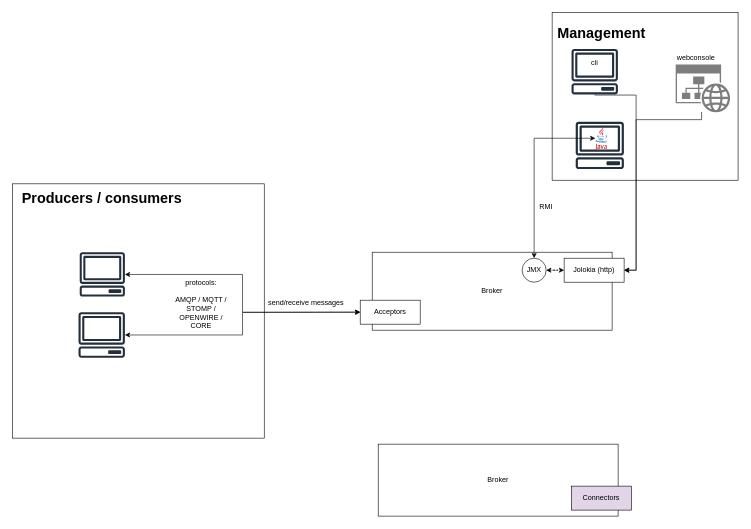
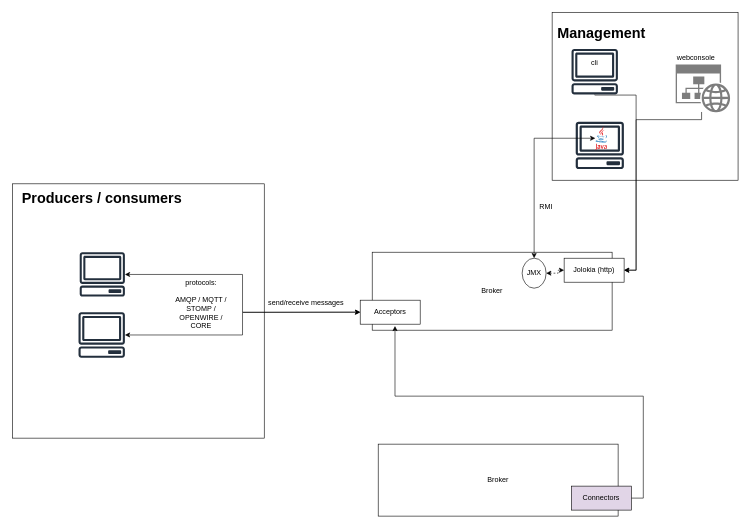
  <mxCell id="0" style=";html=1;" />
  <mxCell id="1" style=";html=1;" parent="0" />
  <mxCell id="2" value="" style="rounded=0;whiteSpace=wrap;html=1;" parent="1" vertex="1"><mxGeometry x="920" y="20" width="310" height="280" as="geometry" /></mxCell>
  <mxCell id="3" value="" style="sketch=0;outlineConnect=0;fontColor=#232F3E;gradientColor=none;fillColor=#232F3D;strokeColor=none;dashed=0;verticalLabelPosition=bottom;verticalAlign=top;align=center;html=1;fontSize=12;fontStyle=0;aspect=fixed;pointerEvents=1;shape=mxgraph.aws4.client;" parent="1" vertex="1"><mxGeometry x="958.95" y="202.5" width="81.05" height="78.97" as="geometry" /></mxCell>
  <mxCell id="4" value="" style="rounded=0;whiteSpace=wrap;html=1;" parent="1" vertex="1"><mxGeometry x="20" y="306" width="420" height="424" as="geometry" /></mxCell>
  <mxCell id="5" value="&lt;div&gt;Broker&lt;/div&gt;" style="whiteSpace=wrap;html=1;align=center;" parent="1" vertex="1"><mxGeometry x="620" y="420" width="400" height="130" as="geometry" /></mxCell>
  <mxCell id="6" value="Acceptors" style="whiteSpace=wrap;html=1;align=center;" parent="1" vertex="1"><mxGeometry x="600" y="500" width="100" height="40" as="geometry" /></mxCell>
  <mxCell id="7" style="edgeStyle=orthogonalEdgeStyle;rounded=0;orthogonalLoop=1;jettySize=auto;html=1;startArrow=classic;startFill=1;" parent="1" source="8" edge="1"><mxGeometry relative="1" as="geometry"><mxPoint x="600" y="520" as="targetPoint" /></mxGeometry></mxCell>
  <mxCell id="8" value="" style="sketch=0;outlineConnect=0;fontColor=#232F3E;gradientColor=none;fillColor=#232F3D;strokeColor=none;dashed=0;verticalLabelPosition=bottom;verticalAlign=top;align=center;html=1;fontSize=12;fontStyle=0;aspect=fixed;pointerEvents=1;shape=mxgraph.aws4.client;" parent="1" vertex="1"><mxGeometry x="130" y="520" width="78" height="76" as="geometry" /></mxCell>
  <mxCell id="9" style="edgeStyle=orthogonalEdgeStyle;rounded=0;orthogonalLoop=1;jettySize=auto;html=1;entryX=0;entryY=0.5;entryDx=0;entryDy=0;startArrow=classic;startFill=1;" parent="1" source="10" target="6" edge="1"><mxGeometry relative="1" as="geometry" /></mxCell>
  <mxCell id="10" value="" style="sketch=0;outlineConnect=0;fontColor=#232F3E;gradientColor=none;fillColor=#232F3D;strokeColor=none;dashed=0;verticalLabelPosition=bottom;verticalAlign=top;align=center;html=1;fontSize=12;fontStyle=0;aspect=fixed;pointerEvents=1;shape=mxgraph.aws4.client;" parent="1" vertex="1"><mxGeometry x="132" y="420" width="76" height="74.05" as="geometry" /></mxCell>
  <mxCell id="11" value="&lt;br&gt;protocols:&lt;br&gt;&lt;br&gt;AMQP / MQTT / STOMP /&lt;br&gt;OPENWIRE /&lt;br&gt;CORE" style="text;html=1;align=center;verticalAlign=middle;whiteSpace=wrap;rounded=0;" parent="1" vertex="1"><mxGeometry x="280" y="470" width="110" height="60" as="geometry" /></mxCell>
  <mxCell id="12" value="send/receive messages" style="text;html=1;align=center;verticalAlign=middle;whiteSpace=wrap;rounded=0;" parent="1" vertex="1"><mxGeometry x="440" y="490" width="140" height="30" as="geometry" /></mxCell>
  <mxCell id="13" value="Jolokia (http)" style="whiteSpace=wrap;html=1;align=center;" parent="1" vertex="1"><mxGeometry x="940" y="430" width="100" height="40" as="geometry" /></mxCell>
  <mxCell id="14" style="edgeStyle=orthogonalEdgeStyle;rounded=0;orthogonalLoop=1;jettySize=auto;html=1;exitX=1;exitY=0.5;exitDx=0;exitDy=0;startArrow=classic;startFill=1;dashed=1;" parent="1" source="15" target="13" edge="1"><mxGeometry relative="1" as="geometry" /></mxCell>
- <mxCell id="15" value="JMX" style="ellipse;whiteSpace=wrap;html=1;aspect=fixed;" parent="1" vertex="1"><mxGeometry x="870" y="430" width="40" height="40" as="geometry" /></mxCell>
+ <mxCell id="15" value="JMX" style="ellipse;whiteSpace=wrap;html=1;aspect=fixed;" parent="1" vertex="1"><mxGeometry x="870" y="430" width="40" height="50" as="geometry" /></mxCell>
  <mxCell id="16" style="edgeStyle=orthogonalEdgeStyle;rounded=0;orthogonalLoop=1;jettySize=auto;html=1;entryX=1;entryY=0.5;entryDx=0;entryDy=0;" parent="1" source="17" target="13" edge="1"><mxGeometry relative="1" as="geometry"><Array as="points"><mxPoint x="1060" y="158" /><mxPoint x="1060" y="450" /></Array></mxGeometry></mxCell>
  <mxCell id="17" value="" style="sketch=0;outlineConnect=0;fontColor=#232F3E;gradientColor=none;fillColor=#232F3D;strokeColor=none;dashed=0;verticalLabelPosition=bottom;verticalAlign=top;align=center;html=1;fontSize=12;fontStyle=0;aspect=fixed;pointerEvents=1;shape=mxgraph.aws4.client;" parent="1" vertex="1"><mxGeometry x="952" y="81" width="78" height="76" as="geometry" /></mxCell>
  <mxCell id="18" value="&lt;div&gt;Broker&lt;/div&gt;" style="whiteSpace=wrap;html=1;align=center;" parent="1" vertex="1"><mxGeometry x="630" y="740" width="400" height="120" as="geometry" /></mxCell>
  <mxCell id="19" value="Producers / consumers" style="text;strokeColor=none;fillColor=none;html=1;fontSize=24;fontStyle=1;verticalAlign=middle;align=center;" parent="1" vertex="1"><mxGeometry x="119" y="310" width="100" height="40" as="geometry" /></mxCell>
  <mxCell id="20" value="Management" style="text;strokeColor=none;fillColor=none;html=1;fontSize=24;fontStyle=1;verticalAlign=middle;align=center;" parent="1" vertex="1"><mxGeometry x="952" y="35" width="100" height="40" as="geometry" /></mxCell>
  <mxCell id="21" style="edgeStyle=orthogonalEdgeStyle;rounded=0;orthogonalLoop=1;jettySize=auto;html=1;entryX=1;entryY=0.5;entryDx=0;entryDy=0;exitX=0.475;exitY=0.99;exitDx=0;exitDy=0;exitPerimeter=0;" parent="1" source="22" target="13" edge="1"><mxGeometry relative="1" as="geometry"><Array as="points"><mxPoint x="1060" y="199" /><mxPoint x="1060" y="450" /></Array></mxGeometry></mxCell>
  <mxCell id="22" value="" style="sketch=0;aspect=fixed;pointerEvents=1;shadow=0;dashed=0;html=1;strokeColor=none;labelPosition=center;verticalLabelPosition=bottom;verticalAlign=top;align=center;shape=mxgraph.mscae.enterprise.website_generic;fillColor=#7D7D7D;" parent="1" vertex="1"><mxGeometry x="1126" y="107" width="90.91" height="80" as="geometry" /></mxCell>
  <mxCell id="23" value="webconsole" style="text;html=1;align=center;verticalAlign=middle;whiteSpace=wrap;rounded=0;" parent="1" vertex="1"><mxGeometry x="1130" y="81" width="60" height="30" as="geometry" /></mxCell>
  <mxCell id="24" value="cli" style="text;html=1;align=center;verticalAlign=middle;whiteSpace=wrap;rounded=0;" parent="1" vertex="1"><mxGeometry x="961" y="90" width="60" height="30" as="geometry" /></mxCell>
  <mxCell id="25" style="edgeStyle=orthogonalEdgeStyle;rounded=0;orthogonalLoop=1;jettySize=auto;html=1;startArrow=classic;startFill=1;" parent="1" source="26" target="15" edge="1"><mxGeometry relative="1" as="geometry" /></mxCell>
  <mxCell id="26" value="" style="dashed=0;outlineConnect=0;html=1;align=center;labelPosition=center;verticalLabelPosition=bottom;verticalAlign=top;shape=mxgraph.weblogos.java" parent="1" vertex="1"><mxGeometry x="992" y="210" width="20" height="40" as="geometry" /></mxCell>
  <mxCell id="27" value="RMI" style="text;html=1;align=center;verticalAlign=middle;whiteSpace=wrap;rounded=0;" parent="1" vertex="1"><mxGeometry x="880" y="330" width="60" height="30" as="geometry" /></mxCell>
+ <mxCell id="28" style="edgeStyle=orthogonalEdgeStyle;rounded=0;orthogonalLoop=1;jettySize=auto;html=1;entryX=0.58;entryY=1.075;entryDx=0;entryDy=0;entryPerimeter=0;exitX=1;exitY=0.5;exitDx=0;exitDy=0;" edge="1" parent="1" source="29" target="6"><mxGeometry relative="1" as="geometry"><Array as="points"><mxPoint x="1072" y="830" /><mxPoint x="1072" y="660" /><mxPoint x="658" y="660" /></Array></mxGeometry></mxCell>
  <mxCell id="29" value="Connectors" style="whiteSpace=wrap;html=1;align=center;fillColor=#e1d5e7;" parent="1" vertex="1"><mxGeometry x="952" y="810" width="100" height="40" as="geometry" /></mxCell>
